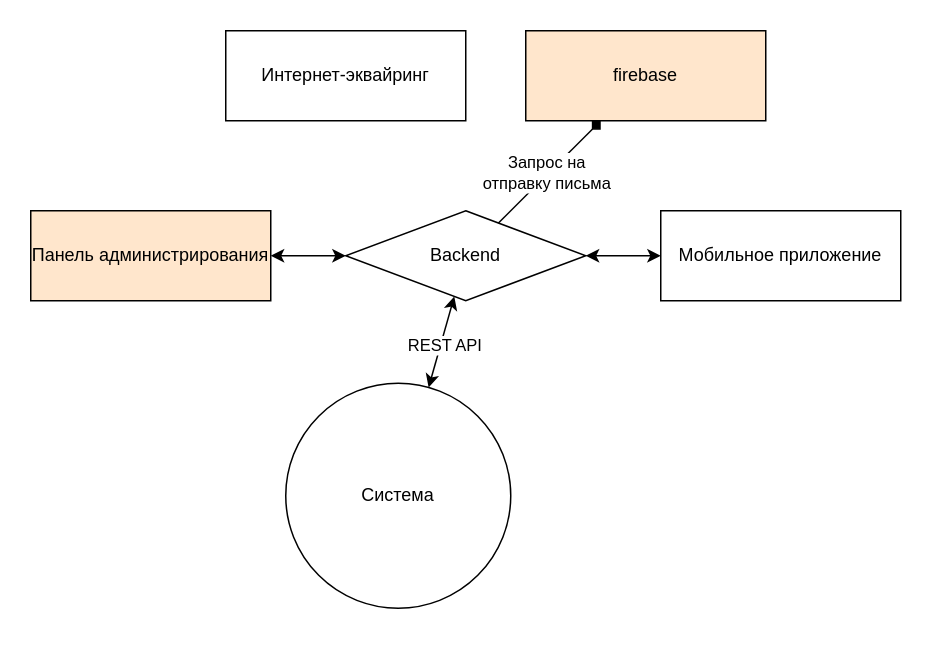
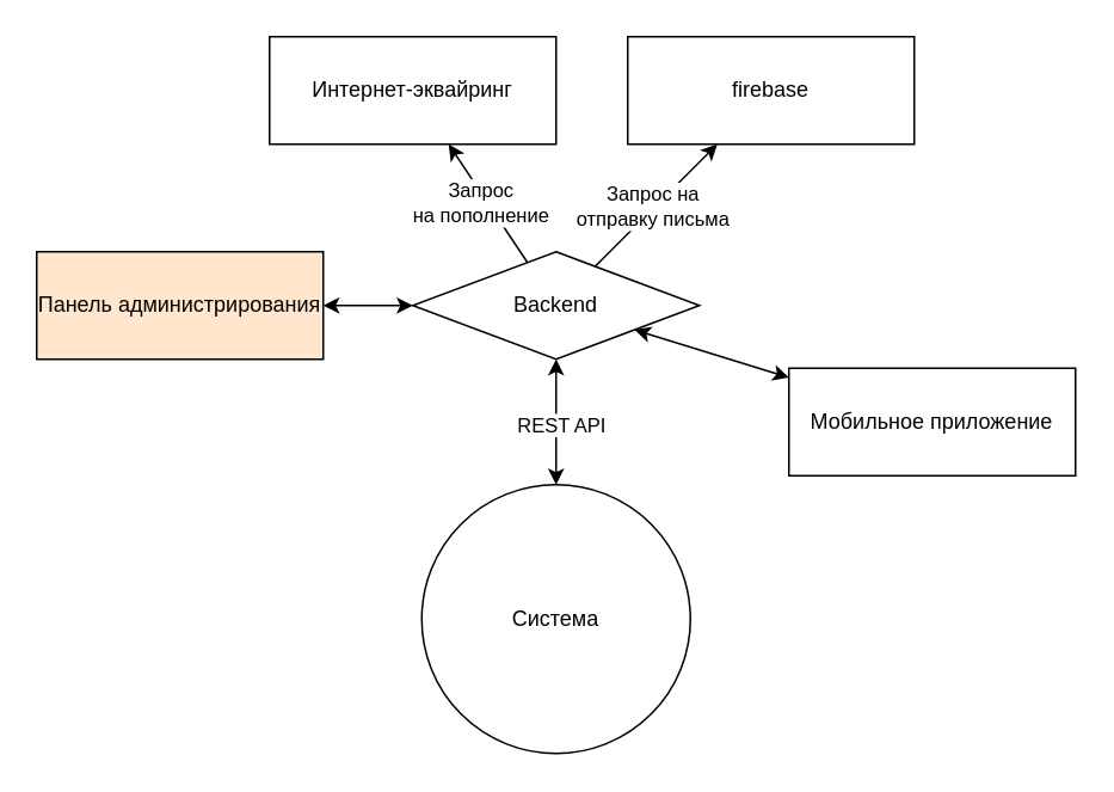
  <mxCell id="0" />
  <mxCell id="1" parent="0" />
- <mxCell id="2" value="Система" style="ellipse;whiteSpace=wrap;html=1;" parent="1" vertex="1"><mxGeometry x="190" y="255" width="150" height="150" as="geometry" /></mxCell>
+ <mxCell id="2" value="Система" style="ellipse;whiteSpace=wrap;html=1;" parent="1" vertex="1"><mxGeometry x="235" y="270" width="150" height="150" as="geometry" /></mxCell>
  <mxCell id="3" value="Панель администрирования" style="rounded=0;whiteSpace=wrap;html=1;fillColor=#ffe6cc;" parent="1" vertex="1"><mxGeometry x="20" y="140" width="160" height="60" as="geometry" /></mxCell>
  <mxCell id="4" value="Backend" style="rhombus;whiteSpace=wrap;html=1;" parent="1" vertex="1"><mxGeometry x="230" y="140" width="160" height="60" as="geometry" /></mxCell>
- <mxCell id="5" value="Мобильное приложение" style="rounded=0;whiteSpace=wrap;html=1;" parent="1" vertex="1"><mxGeometry x="440" y="140" width="160" height="60" as="geometry" /></mxCell>
+ <mxCell id="5" value="Мобильное приложение" style="rounded=0;whiteSpace=wrap;html=1;" parent="1" vertex="1"><mxGeometry x="440" y="205" width="160" height="60" as="geometry" /></mxCell>
  <mxCell id="6" value="" style="endArrow=classic;html=1;rounded=0;startArrow=classic;startFill=1;" parent="1" source="2" target="4" edge="1"><mxGeometry width="50" height="50" relative="1" as="geometry"><mxPoint x="280" y="210" as="sourcePoint" /><mxPoint x="280" y="273" as="targetPoint" /></mxGeometry></mxCell>
  <mxCell id="7" value="REST API" style="edgeLabel;html=1;align=center;verticalAlign=middle;resizable=0;points=[];" parent="6" vertex="1" connectable="0"><mxGeometry x="-0.034" y="-2" relative="1" as="geometry"><mxPoint as="offset" /></mxGeometry></mxCell>
  <mxCell id="8" value="" style="endArrow=classic;html=1;rounded=0;startArrow=classic;startFill=1;" parent="1" source="3" target="4" edge="1"><mxGeometry width="50" height="50" relative="1" as="geometry"><mxPoint x="280" y="280" as="sourcePoint" /><mxPoint x="330" y="230" as="targetPoint" /></mxGeometry></mxCell>
  <mxCell id="9" value="" style="endArrow=classic;html=1;rounded=0;startArrow=classic;startFill=1;" parent="1" source="4" target="5" edge="1"><mxGeometry width="50" height="50" relative="1" as="geometry"><mxPoint x="180" y="180" as="sourcePoint" /><mxPoint x="240" y="180" as="targetPoint" /></mxGeometry></mxCell>
  <mxCell id="10" value="Интернет-эквайринг" style="rounded=0;whiteSpace=wrap;html=1;" parent="1" vertex="1"><mxGeometry x="150" y="20" width="160" height="60" as="geometry" /></mxCell>
- <mxCell id="13" value="firebase" style="rounded=0;whiteSpace=wrap;html=1;fillColor=#ffe6cc;" vertex="1" parent="1"><mxGeometry x="350" y="20" width="160" height="60" as="geometry" /></mxCell>
- <mxCell id="14" value="" style="endArrow=diamond;html=1;rounded=0;startArrow=none;startFill=0;" edge="1" parent="1" source="4" target="13"><mxGeometry width="50" height="50" relative="1" as="geometry"><mxPoint x="296" y="150" as="sourcePoint" /><mxPoint x="264" y="110" as="targetPoint" /></mxGeometry></mxCell>
+ <mxCell id="11" value="" style="endArrow=classic;html=1;rounded=0;startArrow=none;startFill=0;" parent="1" source="4" target="10" edge="1"><mxGeometry width="50" height="50" relative="1" as="geometry"><mxPoint x="400" y="180" as="sourcePoint" /><mxPoint x="460" y="180" as="targetPoint" /></mxGeometry></mxCell>
+ <mxCell id="12" value="Запрос &lt;br&gt;на пополнение" style="edgeLabel;html=1;align=center;verticalAlign=middle;resizable=0;points=[];" vertex="1" connectable="0" parent="11"><mxGeometry x="0.179" y="1" relative="1" as="geometry"><mxPoint y="5" as="offset" /></mxGeometry></mxCell>
+ <mxCell id="13" value="firebase" style="rounded=0;whiteSpace=wrap;html=1;" vertex="1" parent="1"><mxGeometry x="350" y="20" width="160" height="60" as="geometry" /></mxCell>
+ <mxCell id="14" value="" style="endArrow=classic;html=1;rounded=0;startArrow=none;startFill=0;" edge="1" parent="1" source="4" target="13"><mxGeometry width="50" height="50" relative="1" as="geometry"><mxPoint x="296" y="150" as="sourcePoint" /><mxPoint x="264" y="110" as="targetPoint" /></mxGeometry></mxCell>
  <mxCell id="15" value="Запрос на &lt;br&gt;отправку письма" style="edgeLabel;html=1;align=center;verticalAlign=middle;resizable=0;points=[];" vertex="1" connectable="0" parent="14"><mxGeometry x="-0.09" y="-1" relative="1" as="geometry"><mxPoint y="-3" as="offset" /></mxGeometry></mxCell>
